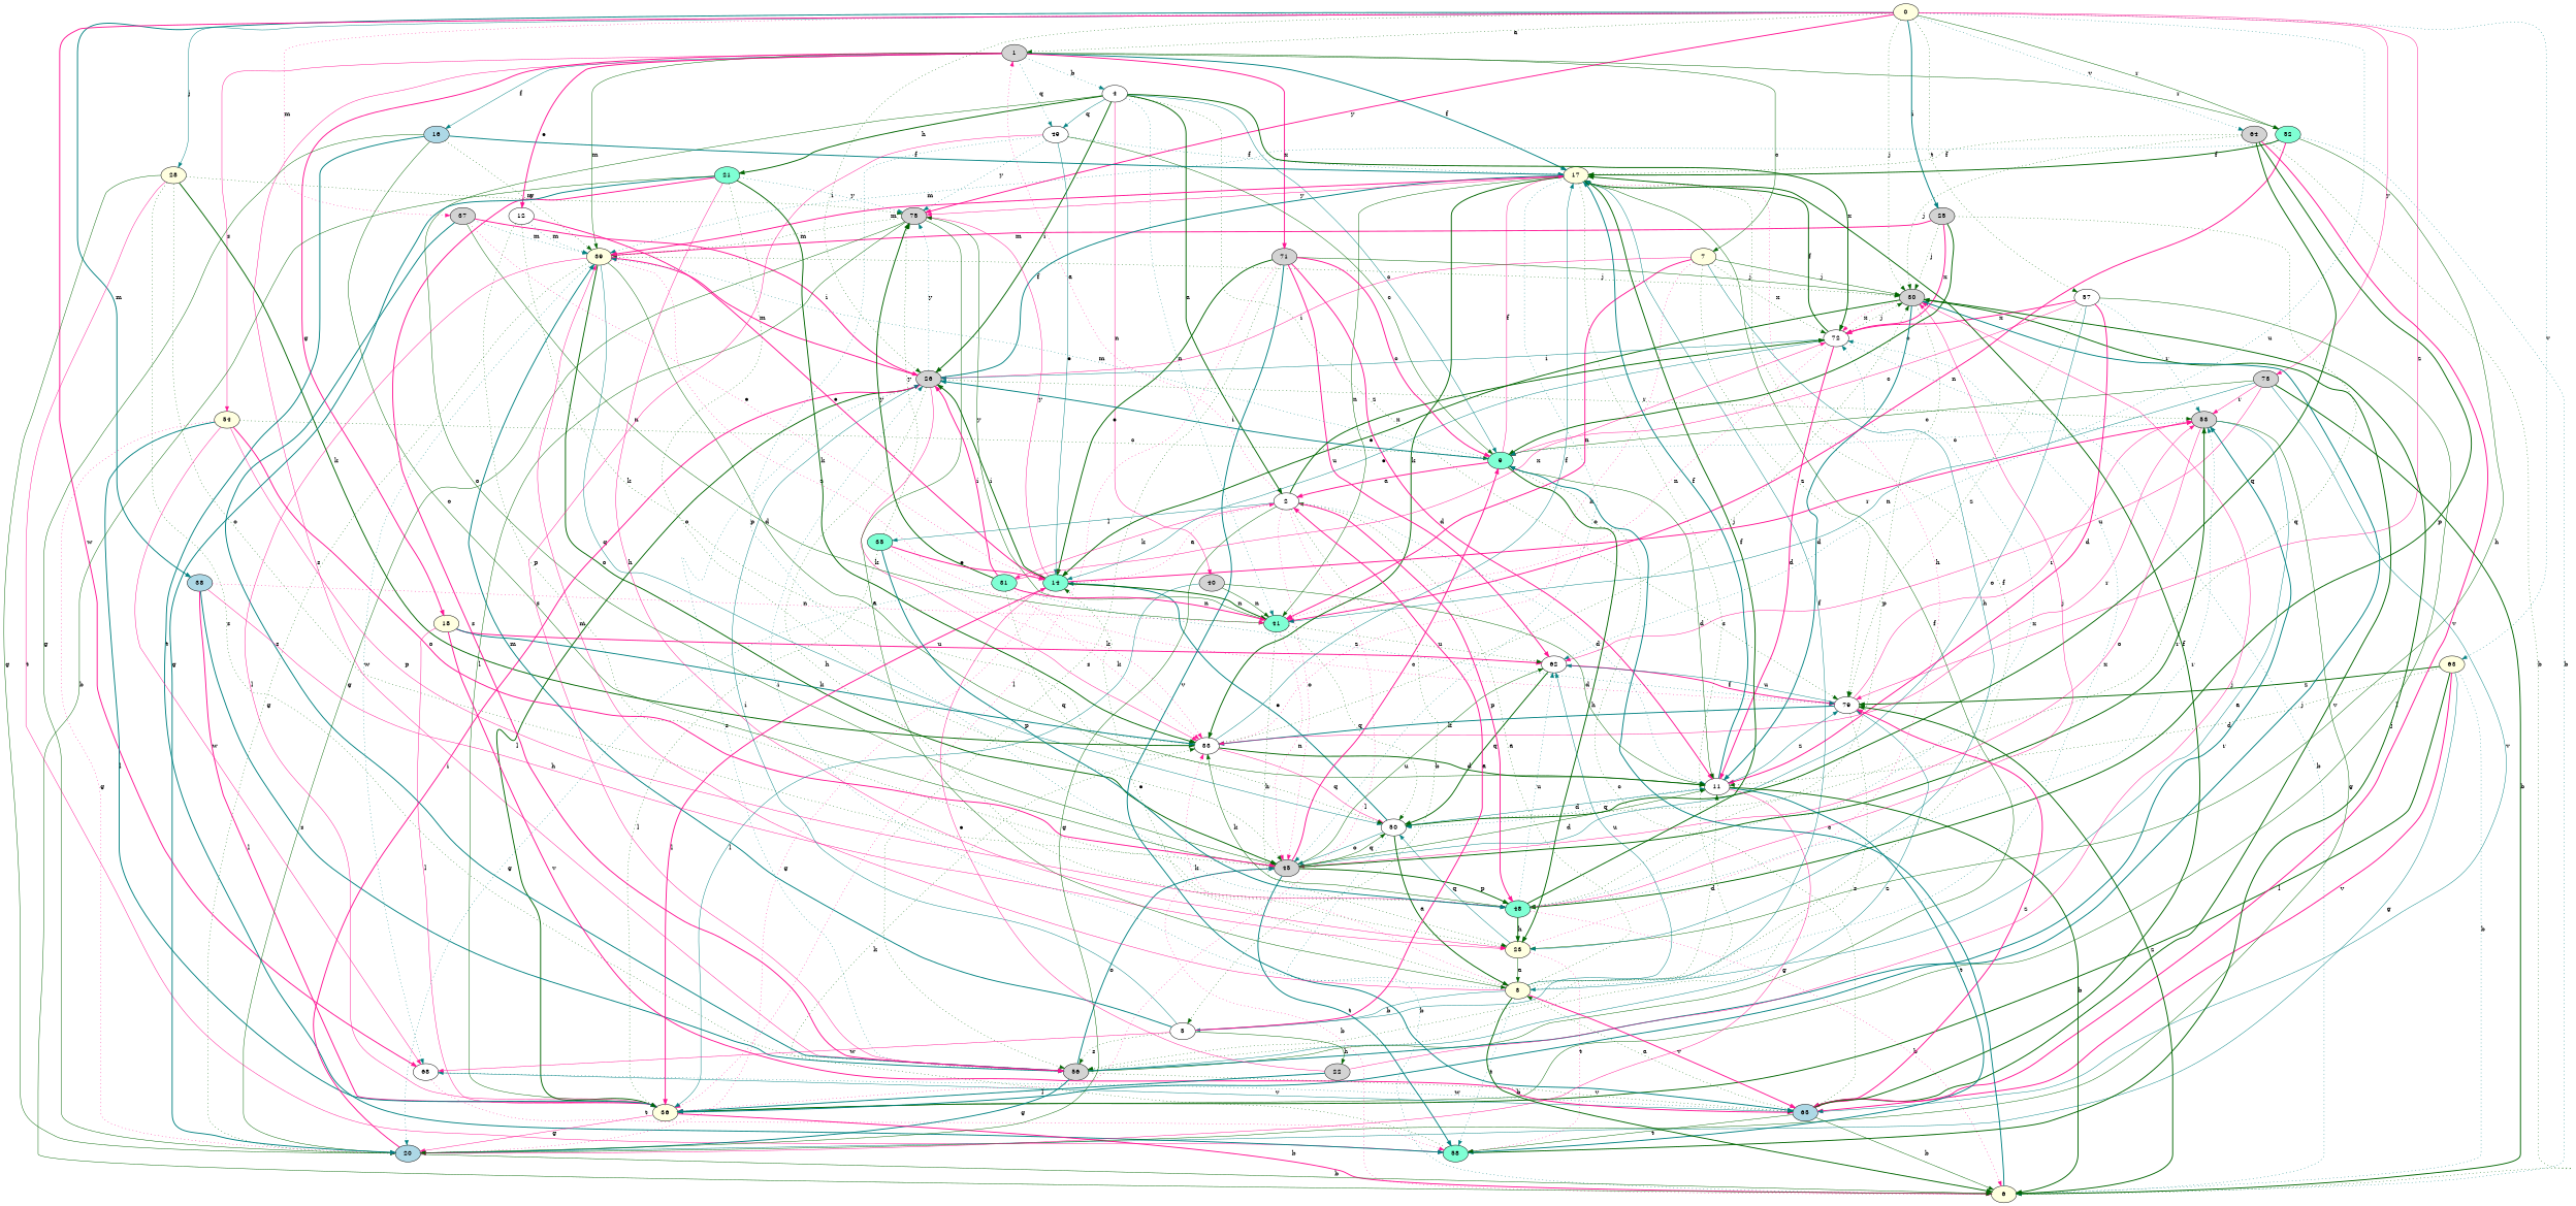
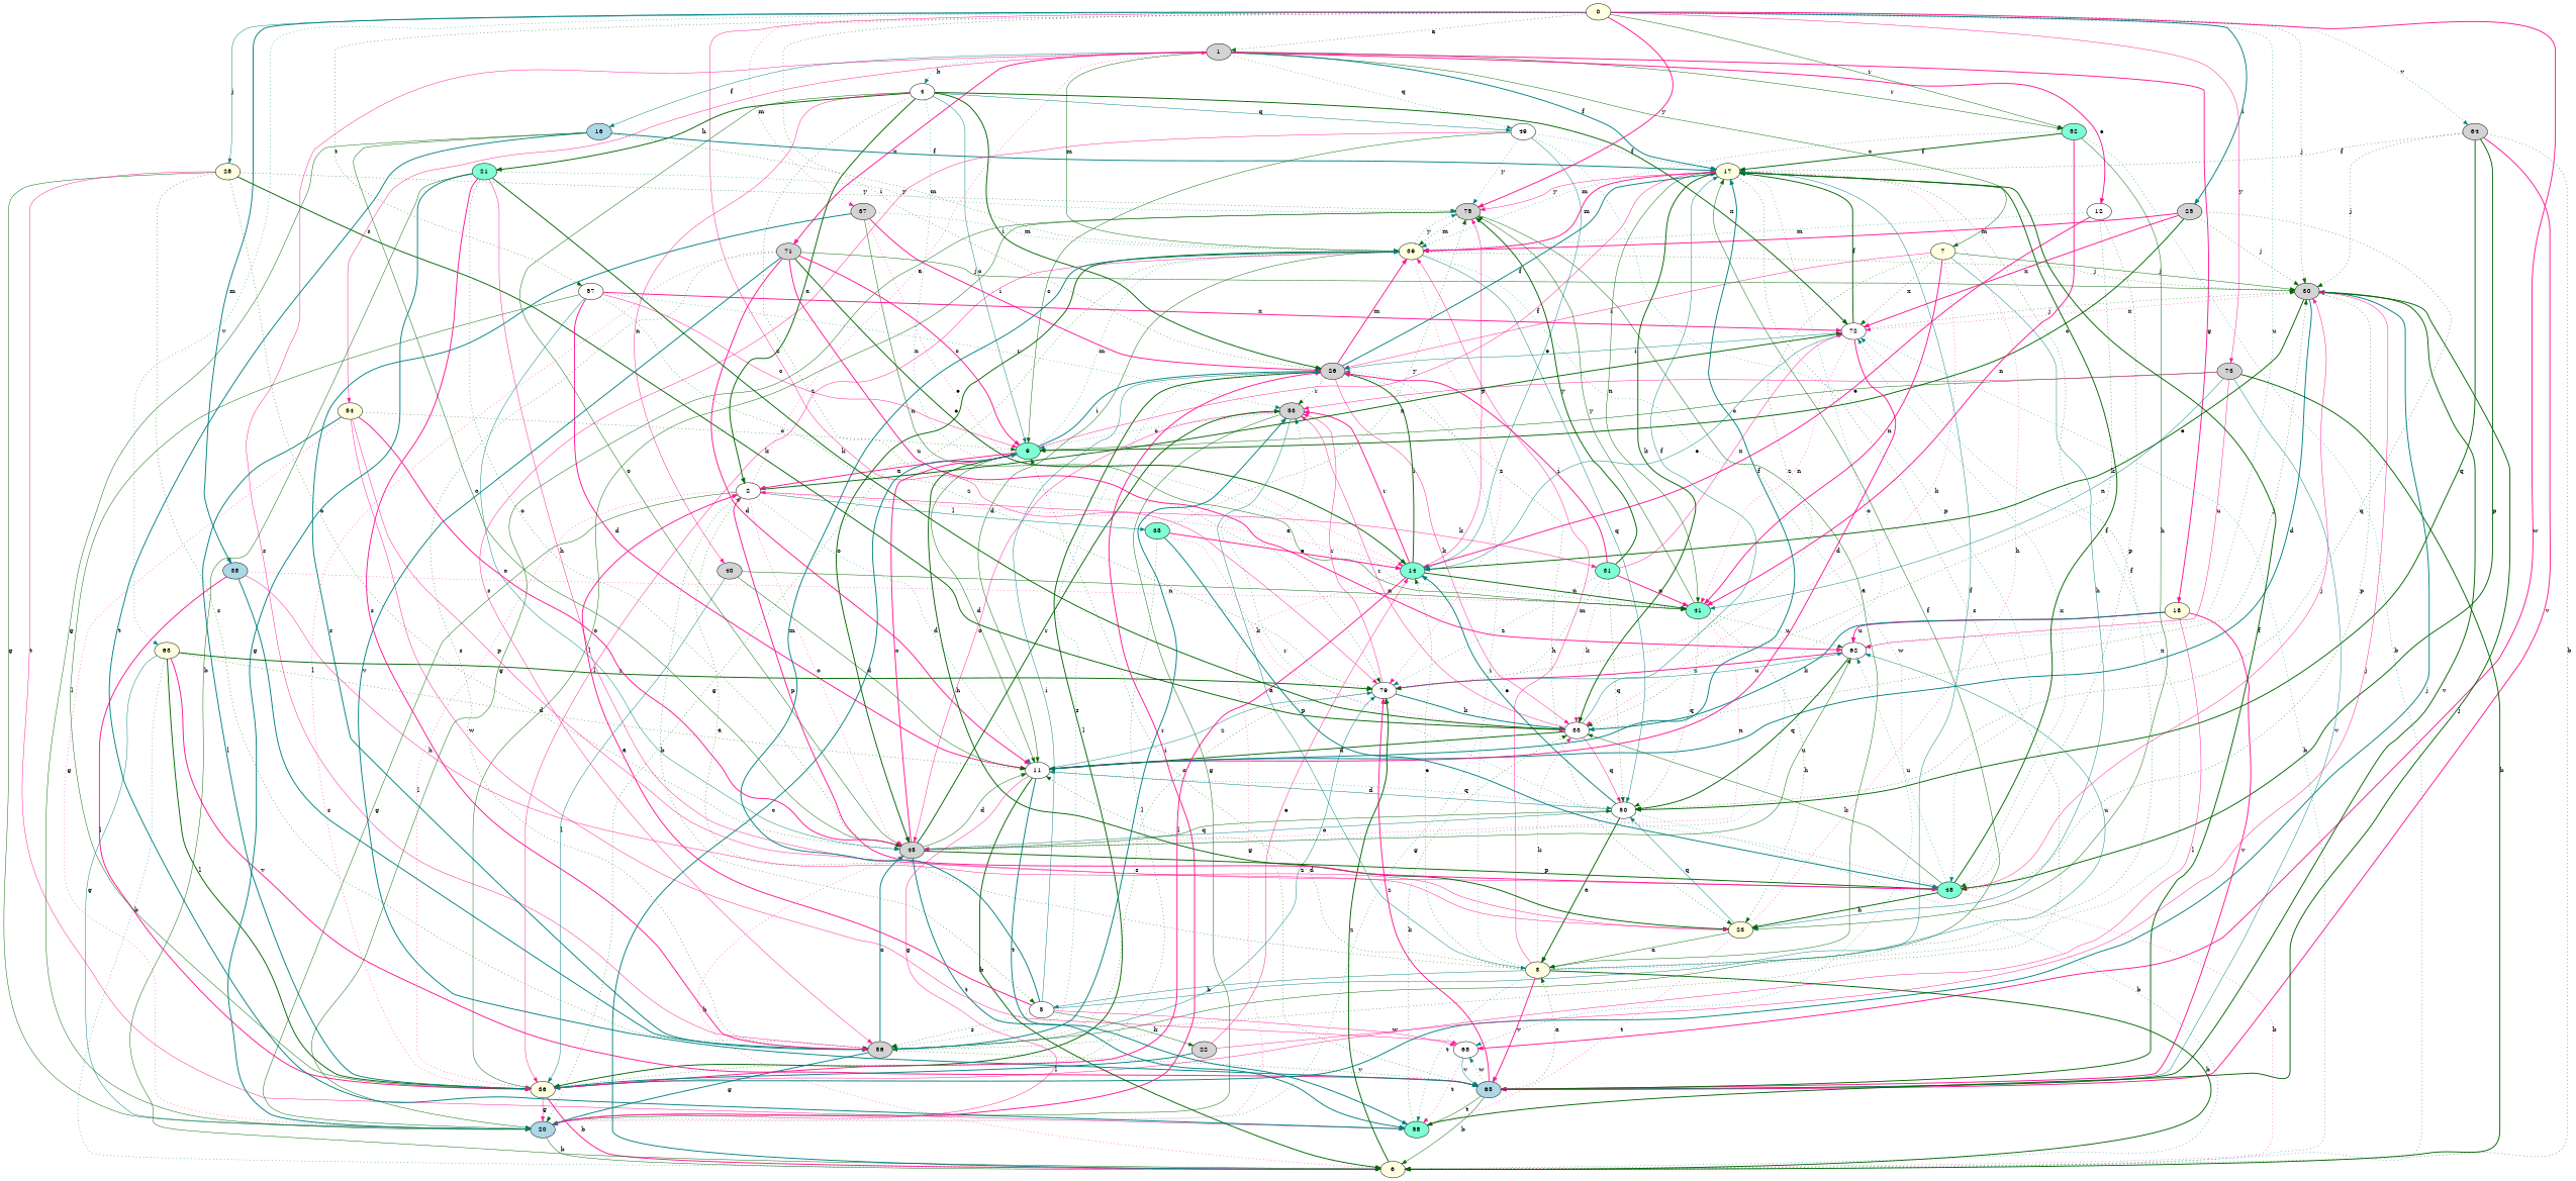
  strict digraph {
    node [fillcolor=lightgrey style=filled]
    edge [color=darkgreen style=dotted]
    0 [fillcolor=lightyellow]
    1
    25
    26
    28 [fillcolor=lightyellow]
    30
    37
    38 [fillcolor=lightblue]
    52 [fillcolor=aquamarine]
    57 [fillcolor=white]
    62 [fillcolor=white]
    63 [fillcolor=lightyellow]
    64
    68 [fillcolor=white]
    73
    75
    79 [fillcolor=white]
    4 [fillcolor=white]
    7 [fillcolor=lightyellow]
    12 [fillcolor=white]
    16 [fillcolor=lightblue]
    17 [fillcolor=lightyellow]
    18 [fillcolor=lightyellow]
    39 [fillcolor=lightyellow]
    49 [fillcolor=white]
    54 [fillcolor=lightyellow]
    56
    71
    72 [fillcolor=white]
    9 [fillcolor=aquamarine]
    50 [fillcolor=white]
    36 [fillcolor=lightyellow]
    33 [fillcolor=white]
    23 [fillcolor=lightyellow]
    53
    20 [fillcolor=lightblue]
    45
    58 [fillcolor=aquamarine]
    11 [fillcolor=white]
    48 [fillcolor=aquamarine]
    14 [fillcolor=aquamarine]
    65 [fillcolor=lightblue]
    41 [fillcolor=aquamarine]
    6 [fillcolor=lightyellow]
    3 [fillcolor=lightyellow]
    2 [fillcolor=white]
    21 [fillcolor=aquamarine]
    40
    5 [fillcolor=white]
    31 [fillcolor=aquamarine]
    35 [fillcolor=aquamarine]
    22
    0 -> 1 [label=a]
    0 -> 25 [color=teal label=i style=bold]
    0 -> 26 [label=i]
    0 -> 28 [color=teal label=j style=solid]
    0 -> 30 [label=j]
    0 -> 37 [color=deeppink label=m]
    0 -> 38 [color=teal label=m style=bold]
    0 -> 52 [label=r style=solid]
    0 -> 57 [label=t]
    0 -> 62 [color=teal label=u]
    0 -> 63 [color=teal label=v]
    0 -> 64 [color=teal label=v]
    0 -> 68 [color=deeppink label=w style=bold]
    0 -> 73 [color=deeppink label=y style=solid]
    0 -> 75 [color=deeppink label=y style=bold]
    0 -> 79 [color=deeppink label=z style=solid]
    1 -> 52 [label=r style=solid]
    1 -> 4 [color=teal label=b]
    1 -> 7 [label=c style=solid]
    1 -> 12 [color=deeppink label=e style=bold]
    1 -> 16 [color=teal label=f style=solid]
    1 -> 17 [color=teal label=f style=bold]
    1 -> 18 [color=deeppink label=g style=bold]
    1 -> 39 [label=m style=solid]
    1 -> 49 [color=teal label=q]
    1 -> 54 [color=deeppink label=s style=solid]
    1 -> 56 [color=deeppink label=s style=solid]
    1 -> 71 [color=deeppink label=x style=bold]
    25 -> 30 [label=j]
    25 -> 39 [color=deeppink label=m style=bold]
    25 -> 72 [color=deeppink label=x style=bold]
    25 -> 9 [label=c style=bold]
    25 -> 50 [label=q]
    26 -> 17 [color=teal label=f style=bold]
    26 -> 39 [color=deeppink label=m style=bold]
    26 -> 56 [color=teal label=s]
    26 -> 36 [label=l style=bold]
    26 -> 33 [color=deeppink label=k style=solid]
    26 -> 23 [label=h]
    26 -> 53 [label=r]
    28 -> 75 [label=y]
    28 -> 56 [label=s]
    28 -> 33 [label=k style=bold]
    28 -> 20 [label=g style=solid]
    28 -> 45 [label=o]
    28 -> 58 [color=deeppink label=t style=solid]
    30 -> 72 [color=deeppink label=x]
    30 -> 11 [color=teal label=d style=bold]
    30 -> 48 [label=p]
    30 -> 14 [label=e style=bold]
    30 -> 65 [label=v style=bold]
    37 -> 26 [color=deeppink label=i style=bold]
    37 -> 39 [color=teal label=m]
    37 -> 56 [color=teal label=s style=bold]
    37 -> 14 [color=deeppink label=e]
    37 -> 41 [label=n style=solid]
    38 -> 56 [color=teal label=s style=bold]
    38 -> 36 [color=deeppink label=l style=bold]
    38 -> 23 [color=deeppink label=h style=solid]
    38 -> 41 [color=deeppink label=n]
    52 -> 17 [label=f style=bold]
    52 -> 39 [color=teal label=m]
    52 -> 23 [label=h style=solid]
    52 -> 41 [color=deeppink label=n style=bold]
    52 -> 6 [color=teal label=b]
    57 -> 79 [label=z]
    57 -> 72 [color=deeppink label=x style=bold]
    57 -> 9 [color=deeppink label=c style=solid]
    57 -> 36 [label=l style=solid]
    57 -> 53 [color=teal label=r]
    57 -> 45 [color=teal label=o style=solid]
    57 -> 11 [color=deeppink label=d style=bold]
-   62 -> 79 [color=deeppink label=f style=bold]
+   62 -> 79 [color=deeppink label=z style=bold]
    62 -> 50 [label=q style=bold]
    63 -> 79 [label=z style=bold]
    63 -> 36 [label=l style=bold]
    63 -> 20 [color=teal label=g style=solid]
    63 -> 11 [label=d]
    63 -> 65 [color=deeppink label=v style=bold]
    63 -> 6 [color=teal label=b]
    64 -> 30 [label=j]
    64 -> 17 [label=f]
    64 -> 50 [label=q style=bold]
    64 -> 48 [label=p style=bold]
    64 -> 65 [color=deeppink label=v style=bold]
    64 -> 6 [label=b]
    68 -> 58 [color=deeppink label=t]
    68 -> 65 [color=teal label=v style=solid]
    73 -> 62 [color=deeppink label=u style=solid]
    73 -> 9 [label=c style=solid]
    73 -> 53 [color=deeppink label=r style=solid]
    73 -> 65 [color=teal label=v style=solid]
    73 -> 41 [color=teal label=n style=solid]
    73 -> 6 [label=b style=bold]
    75 -> 39 [label=m]
    75 -> 36 [label=l style=solid]
    75 -> 20 [label=g style=solid]
    75 -> 3 [label=a style=solid]
    79 -> 62 [color=teal label=u style=solid]
    79 -> 56 [label=s]
    79 -> 33 [color=teal label=k style=bold]
    79 -> 53 [color=deeppink label=r style=solid]
    4 -> 26 [label=i style=bold]
    4 -> 79 [label=z]
    4 -> 49 [color=teal label=q style=solid]
    4 -> 72 [label=x style=bold]
    4 -> 9 [color=teal label=c style=solid]
    4 -> 45 [label=o style=solid]
    4 -> 41 [color=teal label=n]
    4 -> 2 [label=a style=bold]
    4 -> 21 [label=h style=bold]
    4 -> 40 [color=deeppink label=n style=solid]
    7 -> 26 [color=deeppink label=i style=solid]
    7 -> 30 [label=j style=solid]
    7 -> 79 [label=z]
    7 -> 72 [label=x]
    7 -> 33 [color=deeppink label=k]
    7 -> 23 [color=teal label=h style=solid]
    7 -> 41 [color=deeppink label=n style=bold]
    12 -> 39 [color=teal label=m]
    12 -> 33 [label=k]
    12 -> 48 [label=p]
    12 -> 14 [color=deeppink label=e style=bold]
    16 -> 17 [color=teal label=f style=bold]
    16 -> 39 [label=m]
    16 -> 20 [label=g style=solid]
    16 -> 45 [label=o style=solid]
    16 -> 58 [color=teal label=t style=bold]
    17 -> 75 [color=deeppink label=y style=solid]
    17 -> 39 [color=deeppink label=m style=bold]
    17 -> 56 [label=s]
    17 -> 33 [label=k style=bold]
    17 -> 45 [color=teal label=o]
    17 -> 41 [label=n style=solid]
    18 -> 62 [color=deeppink label=u style=bold]
    18 -> 36 [color=deeppink label=l style=solid]
    18 -> 33 [color=teal label=k style=bold]
    18 -> 65 [color=deeppink label=v style=bold]
    39 -> 30 [label=j]
    39 -> 68 [color=teal label=w]
-   26 -> 75 [color=teal label=y]
+   39 -> 75 [color=teal label=y]
    39 -> 79 [color=deeppink label=z]
    39 -> 50 [color=teal label=q style=solid]
    39 -> 36 [color=deeppink label=l style=solid]
    39 -> 20 [label=g]
    39 -> 45 [label=o style=bold]
    39 -> 11 [label=d style=solid]
    49 -> 75 [color=teal label=y]
    49 -> 17 [color=teal label=f]
    49 -> 56 [color=deeppink label=s style=solid]
    49 -> 9 [label=c style=solid]
    49 -> 48 [color=teal label=p]
    49 -> 14 [color=teal label=e style=solid]
    54 -> 68 [color=deeppink label=w style=solid]
    54 -> 9 [label=c]
    54 -> 36 [color=teal label=l style=bold]
    54 -> 20 [color=deeppink label=g]
    54 -> 45 [color=deeppink label=o style=bold]
    54 -> 48 [color=deeppink label=p style=solid]
    56 -> 79 [color=teal label=z style=solid]
    56 -> 17 [label=f style=solid]
    56 -> 53 [color=teal label=r style=bold]
    56 -> 20 [color=teal label=g style=bold]
    56 -> 45 [color=teal label=o style=bold]
    56 -> 65 [label=v]
    71 -> 30 [label=j style=solid]
    71 -> 62 [color=deeppink label=u style=bold]
    71 -> 56 [label=s]
    71 -> 9 [color=deeppink label=c style=bold]
    71 -> 36 [color=deeppink label=l]
    71 -> 11 [color=deeppink label=d style=bold]
    71 -> 14 [label=e style=bold]
    71 -> 65 [color=teal label=v style=bold]
    72 -> 26 [color=teal label=i style=solid]
    72 -> 30 [label=j]
    72 -> 17 [label=f style=bold]
    72 -> 11 [color=deeppink label=d style=bold]
    72 -> 14 [color=teal label=e style=solid]
    72 -> 41 [color=deeppink label=n]
    72 -> 6 [color=teal label=b]
    9 -> 26 [color=teal label=i style=bold]
    9 -> 17 [color=deeppink label=f style=solid]
    9 -> 39 [color=teal label=m]
    9 -> 23 [label=h style=bold]
    9 -> 11 [label=d style=solid]
    9 -> 2 [color=deeppink label=a style=bold]
    50 -> 45 [color=teal label=o style=solid]
    50 -> 11 [color=teal label=d style=solid]
    50 -> 14 [color=teal label=e style=bold]
    50 -> 6 [color=teal label=b]
    50 -> 3 [label=a style=bold]
    36 -> 30 [color=teal label=j style=bold]
    36 -> 20 [color=deeppink label=g style=solid]
    36 -> 6 [color=deeppink label=b style=bold]
    33 -> 30 [label=j]
    33 -> 17 [color=teal label=f style=solid]
    33 -> 50 [color=deeppink label=q style=solid]
    33 -> 53 [color=deeppink label=r style=solid]
    33 -> 11 [label=d style=bold]
    23 -> 17 [color=deeppink label=h]
    23 -> 50 [color=teal label=q style=solid]
    23 -> 58 [color=deeppink label=t]
    23 -> 3 [label=a style=solid]
    53 -> 9 [color=teal label=c]
    53 -> 20 [label=g style=solid]
    53 -> 45 [color=deeppink label=o style=solid]
    53 -> 3 [color=teal label=a style=solid]
    20 -> 26 [color=deeppink label=i style=bold]
    20 -> 6 [label=b style=solid]
    45 -> 62 [label=u style=solid]
    45 -> 9 [color=deeppink label=c style=bold]
    45 -> 50 [label=q style=solid]
    45 -> 53 [label=r style=bold]
    45 -> 58 [color=teal label=t style=bold]
    45 -> 11 [label=d style=solid]
    45 -> 48 [label=p style=bold]
    45 -> 6 [color=deeppink label=b]
    58 -> 30 [label=j style=bold]
    58 -> 33 [label=k]
    11 -> 79 [color=teal label=z style=solid]
    11 -> 17 [color=teal label=f style=bold]
    11 -> 50 [color=teal label=q]
    11 -> 20 [color=deeppink label=g style=solid]
    11 -> 58 [color=teal label=t style=bold]
    11 -> 6 [label=b style=bold]
    48 -> 30 [color=deeppink label=j style=solid]
    48 -> 62 [color=teal label=u]
    48 -> 17 [label=f style=bold]
    48 -> 72 [color=teal label=x]
    48 -> 33 [label=k style=solid]
    48 -> 23 [label=h style=bold]
    48 -> 53 [color=teal label=r]
    48 -> 6 [color=deeppink label=b]
    14 -> 26 [label=i style=bold]
    14 -> 75 [color=deeppink label=y style=solid]
    14 -> 36 [color=deeppink label=l style=bold]
    14 -> 53 [color=deeppink label=r style=bold]
    14 -> 20 [color=deeppink label=g]
    14 -> 41 [label=n style=bold]
    14 -> 2 [color=deeppink label=a]
    65 -> 68 [color=teal label=w]
    65 -> 79 [color=deeppink label=z style=bold]
    65 -> 17 [label=f style=bold]
    65 -> 9 [label=c]
    65 -> 58 [label=t style=solid]
    65 -> 6 [label=b style=solid]
    65 -> 3 [label=a]
    41 -> 62 [label=u]
    41 -> 75 [label=y style=solid]
    41 -> 50 [label=q]
    41 -> 23 [label=h]
    41 -> 45 [color=deeppink label=n]
    6 -> 79 [label=z style=bold]
    6 -> 9 [color=teal label=c style=bold]
    3 -> 26 [color=teal label=i]
    3 -> 62 [color=teal label=u style=solid]
    3 -> 17 [label=f]
    3 -> 39 [color=deeppink label=m style=solid]
    3 -> 72 [color=teal label=x]
    3 -> 33 [color=deeppink label=k]
    3 -> 58 [color=teal label=t]
    3 -> 11 [label=d]
    3 -> 14 [label=e]
    3 -> 65 [color=deeppink label=v style=bold]
    3 -> 6 [label=b style=bold]
    3 -> 2 [label=a]
    3 -> 5 [color=teal label=b style=solid]
    2 -> 1 [color=deeppink label=a]
    2 -> 72 [label=x style=bold]
    2 -> 36 [color=deeppink label=l]
    2 -> 20 [label=g style=solid]
    2 -> 45 [color=deeppink label=o]
    2 -> 11 [color=teal label=d]
    2 -> 48 [color=deeppink label=p style=bold]
    2 -> 5 [label=b]
    2 -> 31 [color=deeppink label=k style=solid]
    2 -> 35 [color=teal label=l style=solid]
    21 -> 75 [color=teal label=y]
    21 -> 56 [color=deeppink label=s style=bold]
    21 -> 33 [label=k style=bold]
    21 -> 23 [color=deeppink label=h style=solid]
    21 -> 20 [color=teal label=g style=bold]
    21 -> 45 [label=o]
    21 -> 6 [label=b style=solid]
    40 -> 36 [color=teal label=l style=solid]
    40 -> 11 [label=d style=solid]
    40 -> 41 [label=n style=solid]
    5 -> 26 [color=teal label=i style=solid]
    5 -> 68 [color=deeppink label=w style=solid]
    5 -> 17 [color=teal label=f style=solid]
    5 -> 39 [color=teal label=m style=bold]
    5 -> 56 [label=s]
    5 -> 2 [color=deeppink label=a style=bold]
    5 -> 22 [label=h style=solid]
    31 -> 26 [color=deeppink label=i style=bold]
    31 -> 75 [label=y style=bold]
    31 -> 79 [color=teal label=z]
    31 -> 72 [color=deeppink label=x style=solid]
    31 -> 50 [label=q]
    31 -> 33 [color=deeppink label=k]
    31 -> 20 [color=teal label=g]
    31 -> 41 [color=deeppink label=n style=bold]
    35 -> 75 [label=y]
    35 -> 36 [label=l]
    35 -> 33 [color=deeppink label=k]
    35 -> 48 [color=teal label=p style=bold]
    35 -> 14 [color=deeppink label=e style=bold]
    22 -> 30 [color=deeppink label=j style=solid]
    22 -> 36 [color=teal label=l style=bold]
    22 -> 14 [color=deeppink label=e style=solid]
  }
